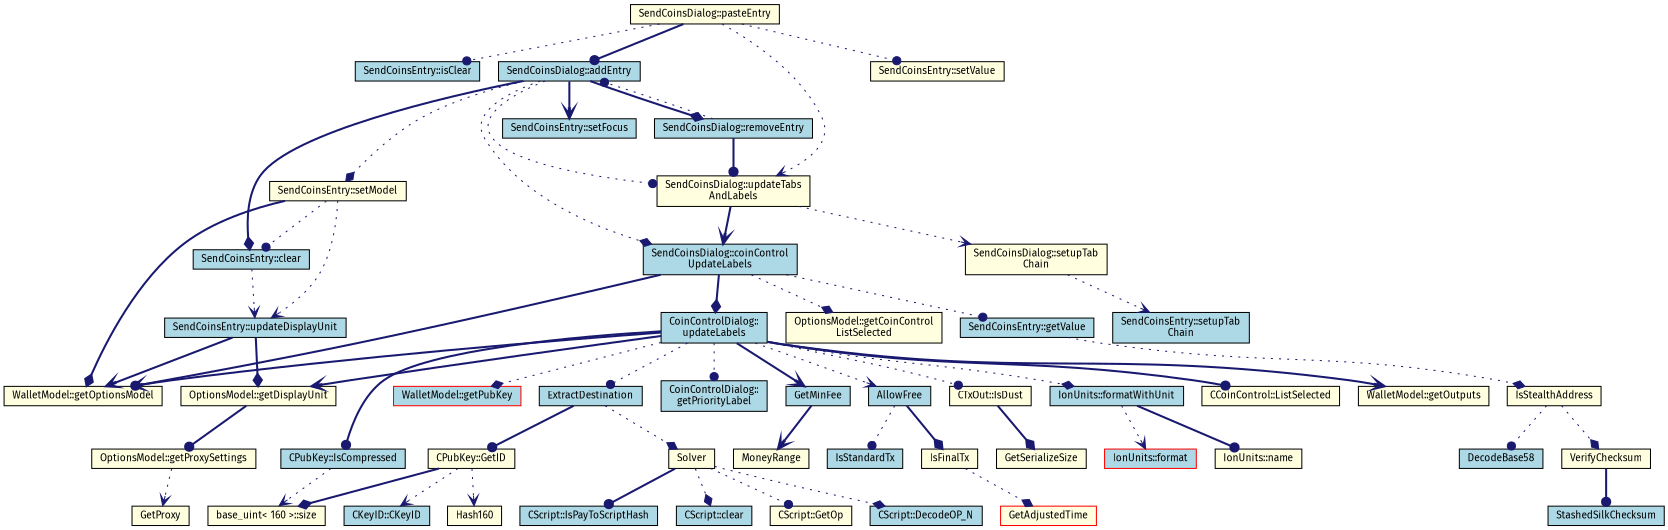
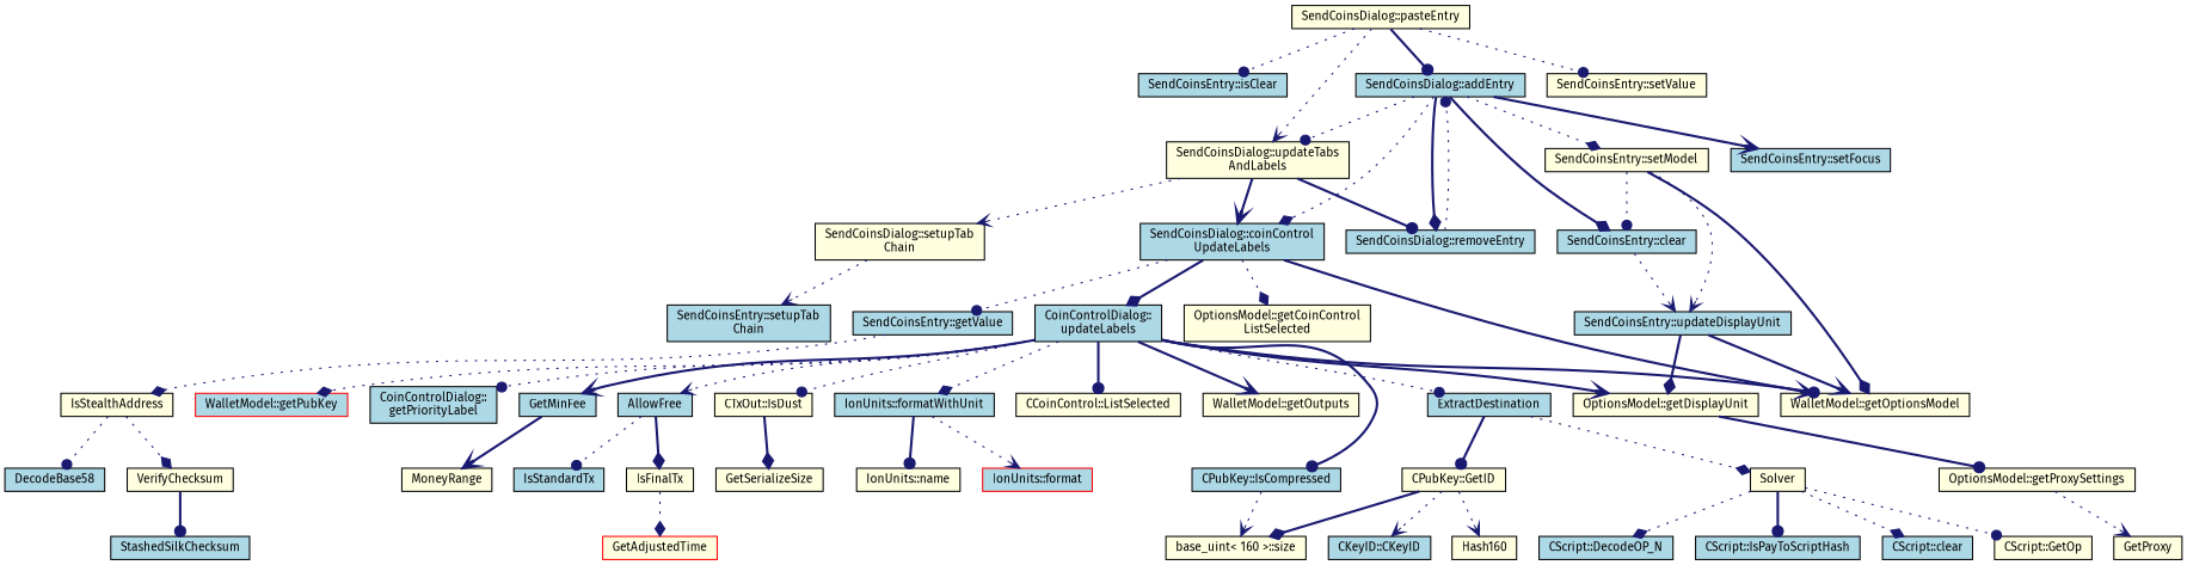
  digraph {
    fontname="Fira Sans"
    rankdir=TB
    node [color=black fillcolor=lightyellow fontname="Fira Sans" fontsize=10 shape=record style=filled]
    edge [arrowhead=dot color=midnightblue fontname="Fira Sans" fontsize=10 labelfontname=Helvetica labelfontsize=10 style=dotted]
    n1 [fontcolor=black height=0.2 label="SendCoinsDialog::pasteEntry" width=0.4]
    n2 [fillcolor=lightblue height=0.2 label="SendCoinsEntry::isClear" width=0.4]
    n3 [fillcolor=lightblue height=0.2 label="SendCoinsDialog::addEntry" width=0.4]
    n4 [height=0.2 label="SendCoinsDialog::updateTabs\lAndLabels" width=0.4]
    n5 [height=0.2 label="SendCoinsEntry::setValue" width=0.4]
    n6 [height=0.2 label="SendCoinsEntry::setModel" width=0.4]
    n7 [fillcolor=lightblue height=0.2 label="SendCoinsEntry::clear" width=0.4]
    n8 [fillcolor=lightblue height=0.2 label="SendCoinsDialog::removeEntry" width=0.4]
    n9 [fillcolor=lightblue height=0.2 label="SendCoinsDialog::coinControl\lUpdateLabels" width=0.4]
    n10 [fillcolor=lightblue height=0.2 label="SendCoinsEntry::setFocus" width=0.4]
    n11 [height=0.2 label="SendCoinsDialog::setupTab\lChain" width=0.4]
    n12 [height=0.2 label="WalletModel::getOptionsModel" width=0.4]
    n13 [fillcolor=lightblue height=0.2 label="SendCoinsEntry::updateDisplayUnit" width=0.4]
    n14 [height=0.2 label="OptionsModel::getCoinControl\lListSelected" width=0.4]
    n15 [fillcolor=lightblue height=0.2 label="SendCoinsEntry::getValue" width=0.4]
    n16 [fillcolor=lightblue height=0.2 label="CoinControlDialog::\lupdateLabels" width=0.4]
    n17 [height=0.2 label="OptionsModel::getDisplayUnit" width=0.4]
    n18 [height=0.2 label="OptionsModel::getProxySettings" width=0.4]
    n19 [height=0.2 label=GetProxy width=0.4]
    n20 [fillcolor=lightblue height=0.2 label="SendCoinsEntry::setupTab\lChain" width=0.4]
    n21 [height=0.2 label=IsStealthAddress width=0.4]
    n22 [height=0.2 label="CCoinControl::ListSelected" width=0.4]
    n23 [height=0.2 label="WalletModel::getOutputs" width=0.4]
    n24 [fillcolor=lightblue height=0.2 label=ExtractDestination width=0.4]
    n25 [color=red fillcolor=lightblue height=0.2 label="WalletModel::getPubKey" width=0.4]
    n26 [fillcolor=lightblue height=0.2 label="CPubKey::IsCompressed" width=0.4]
    n27 [fillcolor=lightblue height=0.2 label="CoinControlDialog::\lgetPriorityLabel" width=0.4]
    n28 [fillcolor=lightblue height=0.2 label=GetMinFee width=0.4]
    n29 [fillcolor=lightblue height=0.2 label=AllowFree width=0.4]
    n30 [height=0.2 label="CTxOut::IsDust" width=0.4]
    n31 [fillcolor=lightblue height=0.2 label="IonUnits::formatWithUnit" width=0.4]
    n32 [fillcolor=lightblue height=0.2 label=DecodeBase58 width=0.4]
    n33 [height=0.2 label=VerifyChecksum width=0.4]
    n34 [fillcolor=lightblue height=0.2 label=StashedSilkChecksum width=0.4]
    n35 [height=0.2 label=Solver width=0.4]
    n36 [height=0.2 label="CPubKey::GetID" width=0.4]
    n37 [height=0.2 label="base_uint\< 160 \>::size" width=0.4]
    n38 [height=0.2 label=MoneyRange width=0.4]
    n39 [fillcolor=lightblue height=0.2 label=IsStandardTx width=0.4]
    n40 [height=0.2 label=IsFinalTx width=0.4]
    n41 [height=0.2 label=GetSerializeSize width=0.4]
    n42 [color=red fillcolor=lightblue height=0.2 label="IonUnits::format" width=0.4]
    n43 [height=0.2 label="IonUnits::name" width=0.4]
    n44 [fillcolor=lightblue height=0.2 label="CScript::IsPayToScriptHash" width=0.4]
    n45 [fillcolor=lightblue height=0.2 label="CScript::clear" width=0.4]
    n46 [height=0.2 label="CScript::GetOp" width=0.4]
    n47 [fillcolor=lightblue height=0.2 label="CScript::DecodeOP_N" width=0.4]
    n48 [fillcolor=lightblue height=0.2 label="CKeyID::CKeyID" width=0.4]
    n49 [height=0.2 label=Hash160 width=0.4]
    n50 [color=red height=0.2 label=GetAdjustedTime width=0.4]
    n1 -> n2
    n1 -> n3 [style=bold]
    n1 -> n4 [arrowhead=vee]
    n1 -> n5
    n3 -> n4
    n3 -> n6 [arrowhead=diamond]
    n3 -> n7 [arrowhead=diamond style=bold]
    n3 -> n8 [arrowhead=diamond style=bold]
    n3 -> n9 [arrowhead=diamond]
    n3 -> n10 [arrowhead=vee style=bold]
    n4 -> n9 [arrowhead=vee style=bold]
    n4 -> n11 [arrowhead=vee]
    n6 -> n7
    n6 -> n12 [arrowhead=diamond style=bold]
    n6 -> n13 [arrowhead=vee]
    n7 -> n13 [arrowhead=vee]
    n8 -> n3
-   n8 -> n4 [style=bold]
+   n4 -> n8 [style=bold]
    n9 -> n12 [arrowhead=vee style=bold]
    n9 -> n14 [arrowhead=diamond]
    n9 -> n15
    n9 -> n16 [arrowhead=diamond style=bold]
    n11 -> n20 [arrowhead=vee]
    n13 -> n12 [arrowhead=vee style=bold]
    n13 -> n17 [arrowhead=diamond style=bold]
    n15 -> n21 [arrowhead=diamond]
    n16 -> n12 [style=bold]
    n16 -> n17 [arrowhead=vee style=bold]
    n16 -> n22 [style=bold]
    n16 -> n23 [arrowhead=vee style=bold]
    n16 -> n24
    n16 -> n25 [arrowhead=diamond]
    n16 -> n26 [style=bold]
    n16 -> n27
    n16 -> n28 [arrowhead=vee style=bold]
    n16 -> n29 [arrowhead=vee]
    n16 -> n30
    n16 -> n31 [arrowhead=diamond]
    n17 -> n18 [style=bold]
    n18 -> n19 [arrowhead=vee]
    n21 -> n32
    n21 -> n33 [arrowhead=diamond]
    n24 -> n35 [arrowhead=diamond]
    n24 -> n36 [style=bold]
    n26 -> n37 [arrowhead=vee]
    n28 -> n38 [arrowhead=vee style=bold]
    n29 -> n39
    n29 -> n40 [arrowhead=diamond style=bold]
    n30 -> n41 [arrowhead=diamond style=bold]
    n31 -> n42 [arrowhead=vee]
    n31 -> n43 [style=bold]
    n33 -> n34 [style=bold]
    n35 -> n44 [style=bold]
    n35 -> n45 [arrowhead=diamond]
    n35 -> n46
    n35 -> n47 [arrowhead=diamond]
    n36 -> n37 [arrowhead=diamond style=bold]
    n36 -> n48 [arrowhead=vee]
    n36 -> n49 [arrowhead=vee]
    n40 -> n50 [arrowhead=diamond]
  }
